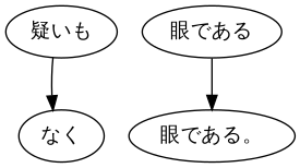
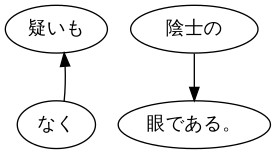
  digraph {
    fontname="DejaVu Serif"
    node [fontname="DejaVu Serif"]
    edge [fontname="DejaVu Serif"]
    n1 [label="疑いも"]
    n2 [label="なく"]
    n3 [label="眼である。"]
-   n4 [label="眼である"]
-   n1 -> n2
+   n4 [label="陰士の"]
+   n2 -> n1
    n4 -> n3
  }
